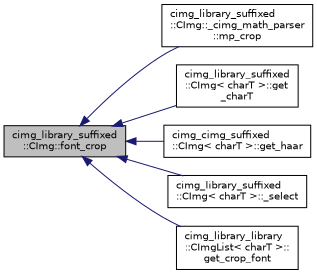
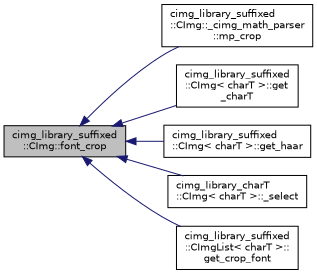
  digraph {
    rankdir=LR
    node [color=black fillcolor=white fontname=Helvetica fontsize=10 shape=record style=filled]
    edge [color=midnightblue dir=back fontname=Helvetica fontsize=10 labelfontname=Helvetica labelfontsize=10 style=solid]
    n1 [fillcolor=grey75 fontcolor=black height=0.2 label="cimg_library_suffixed\l::CImg::font_crop" width=0.4]
    n2 [height=0.2 label="cimg_library_suffixed\l::CImg::_cimg_math_parser\l::mp_crop" width=0.4]
    n3 [height=0.2 label="cimg_library_suffixed\l::CImg\< charT \>::get\l_charT" width=0.4]
-   n4 [height=0.2 label="cimg_cimg_suffixed\l::CImg\< charT \>::get_haar" width=0.4]
-   n5 [height=0.2 label="cimg_library_suffixed\l::CImg\< charT \>::_select" width=0.4]
-   n6 [height=0.2 label="cimg_library_library\l::CImgList\< charT \>::\lget_crop_font" width=0.4]
+   n4 [height=0.2 label="cimg_library_suffixed\l::CImg\< charT \>::get_haar" width=0.4]
+   n5 [height=0.2 label="cimg_library_charT\l::CImg\< charT \>::_select" width=0.4]
+   n6 [height=0.2 label="cimg_library_suffixed\l::CImgList\< charT \>::\lget_crop_font" width=0.4]
    n1 -> n2
    n1 -> n3
    n1 -> n4
    n1 -> n5
    n1 -> n6
  }
